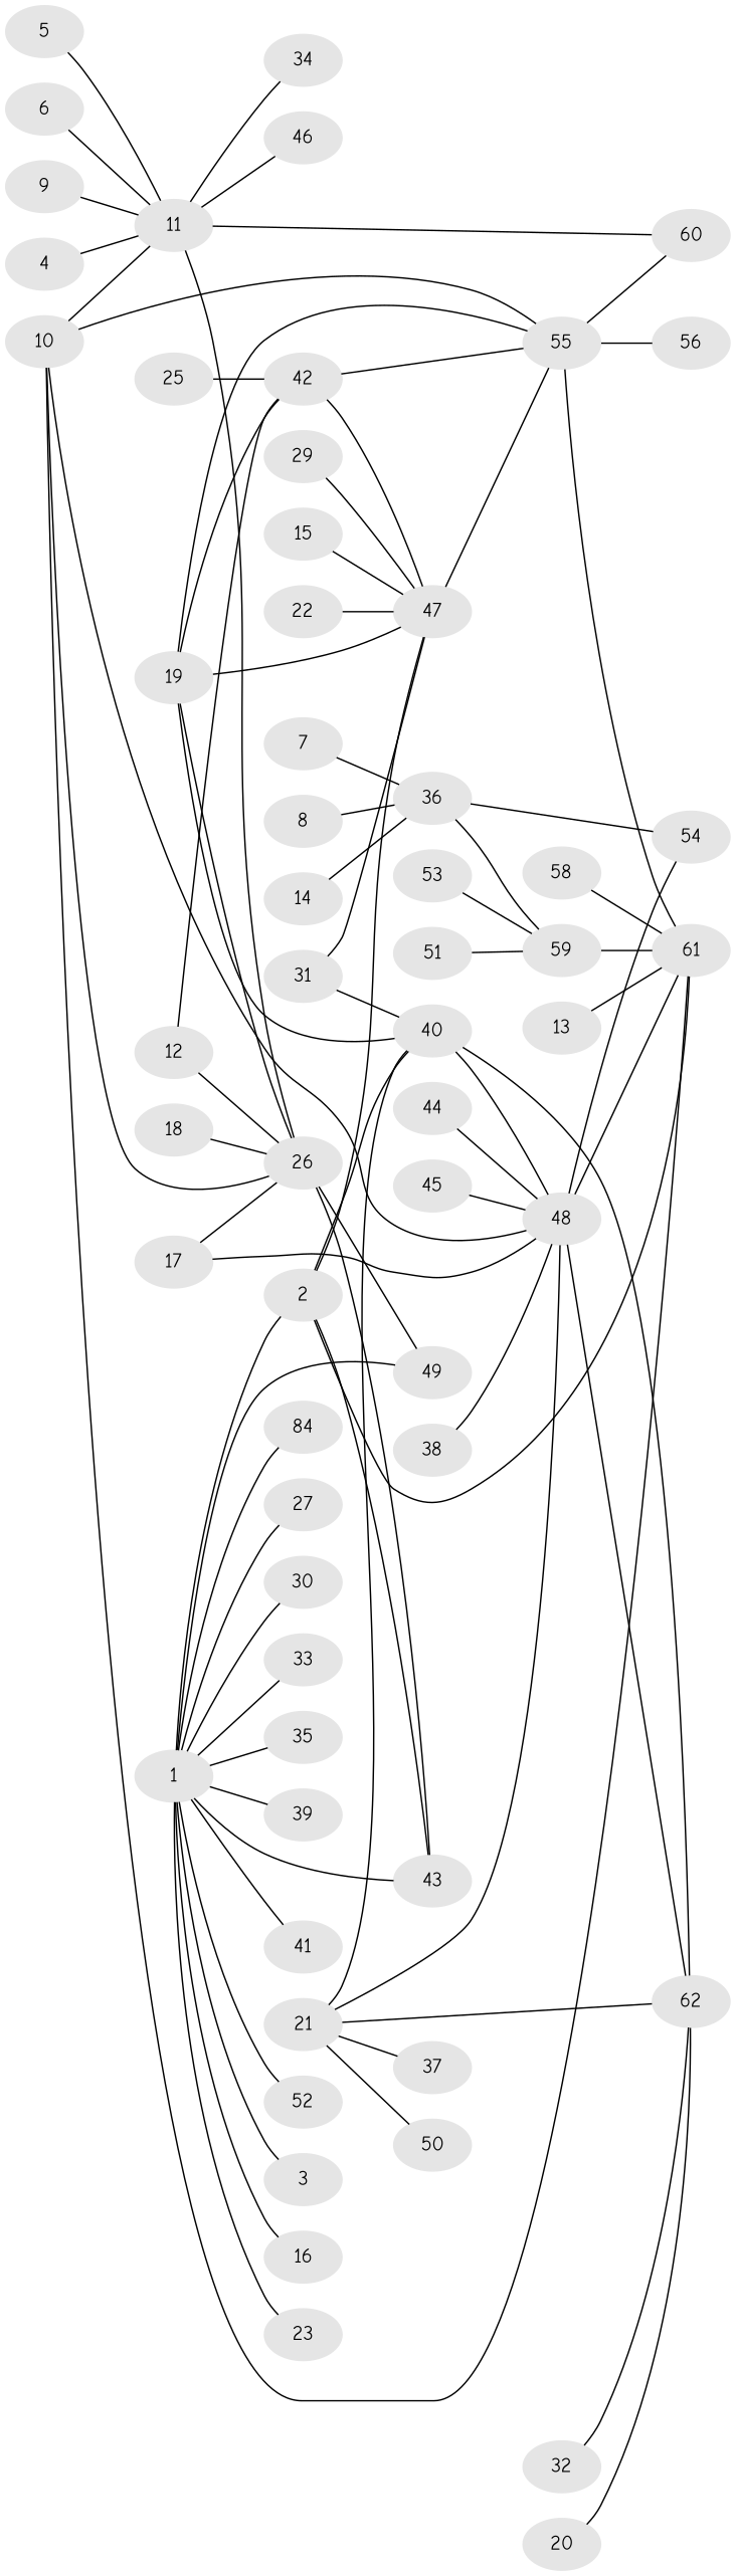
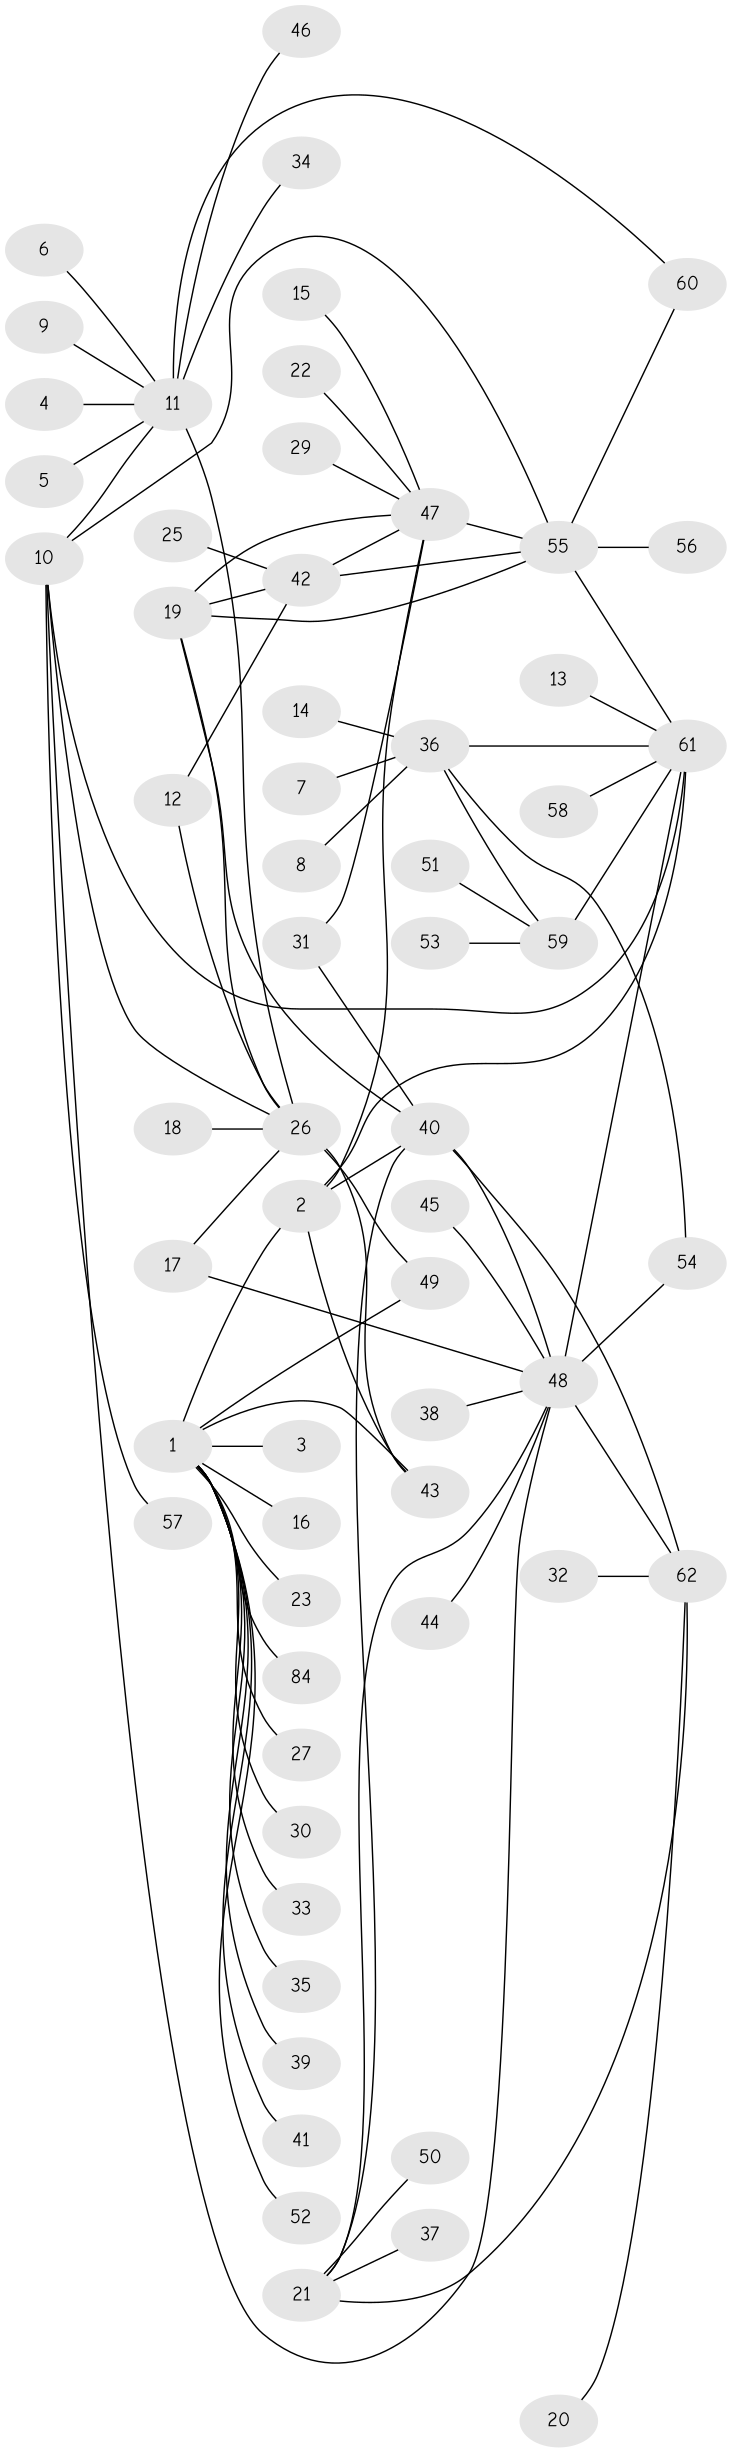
  graph {
    fontname="Comic Neue"
    rankdir=LR
    node [color=gray90 fontname="Comic Neue" style=filled]
    edge [fontname="Comic Neue" weight=1.0]
    1
    2
    3
    16
    23
    n6 [label=84]
    27
    30
    33
    35
    39
    41
    43
    49
    52
    40
    47
    61
    48
    62
    55
    4
    11
    26
    34
    46
    60
    5
    6
    7
    36
    54
    59
    8
    9
    10
+   57
    56
    12
    42
    13
    14
    15
    17
    18
    19
    20
    21
    37
    50
    22
    25
    29
    31
    32
    38
    44
    45
    51
    53
    58
    1 -- 2 [weight=4.0]
    1 -- 3
    1 -- 16
    1 -- 23
    1 -- n6
    1 -- 27
    1 -- 30
    1 -- 33
    1 -- 35
    1 -- 39
    1 -- 41
    1 -- 43 [weight=4.0]
    1 -- 49
    1 -- 52
    2 -- 43
    2 -- 40
    2 -- 47
    2 -- 61
    40 -- 48 [weight=2.0]
    40 -- 62 [weight=2.0]
    47 -- 55 [weight=2.0]
    48 -- 61
    48 -- 62
    48 -- 54
    55 -- 61
    55 -- 60
    55 -- 56
    4 -- 11
    11 -- 26 [weight=4.0]
    11 -- 34
    11 -- 46
    11 -- 60
    26 -- 43
    26 -- 49
    5 -- 11
    6 -- 11
    7 -- 36
+   36 -- 61 [weight=6.0]
    36 -- 54
    36 -- 59 [weight=2.0]
    59 -- 61 [weight=3.0]
    8 -- 36
    9 -- 11
    10 -- 61
    10 -- 48
    10 -- 55
    10 -- 11 [weight=4.0]
    10 -- 26
+   10 -- 57
    12 -- 26
    12 -- 42
    42 -- 47 [weight=2.0]
    42 -- 55
    13 -- 61
    14 -- 36
    15 -- 47
    17 -- 48
    17 -- 26
    18 -- 26
    19 -- 40
    19 -- 47 [weight=4.0]
    19 -- 55 [weight=2.0]
    19 -- 26
    19 -- 42 [weight=2.0]
    20 -- 62
    21 -- 40 [weight=4.0]
    21 -- 48 [weight=2.0]
    21 -- 62 [weight=2.0]
    21 -- 37
    21 -- 50
    22 -- 47
    25 -- 42
    29 -- 47
    31 -- 40
    31 -- 47
    32 -- 62
    38 -- 48
    44 -- 48
    45 -- 48
    51 -- 59
    53 -- 59
    58 -- 61
  }
